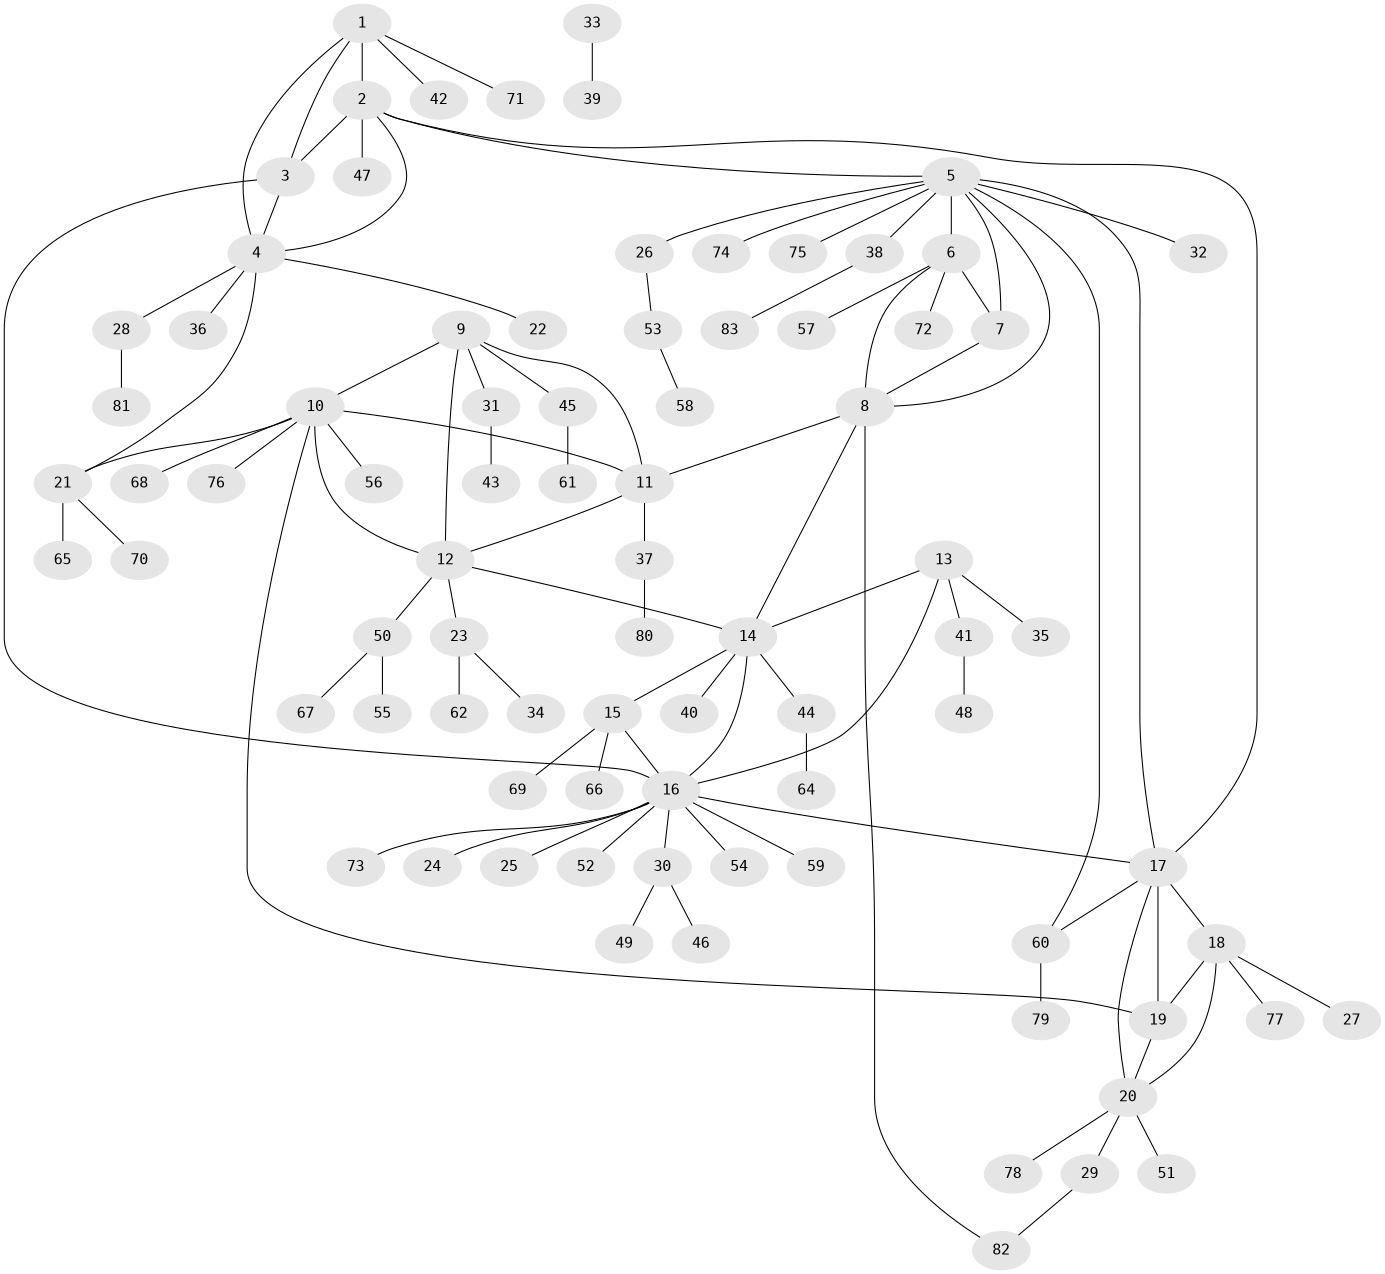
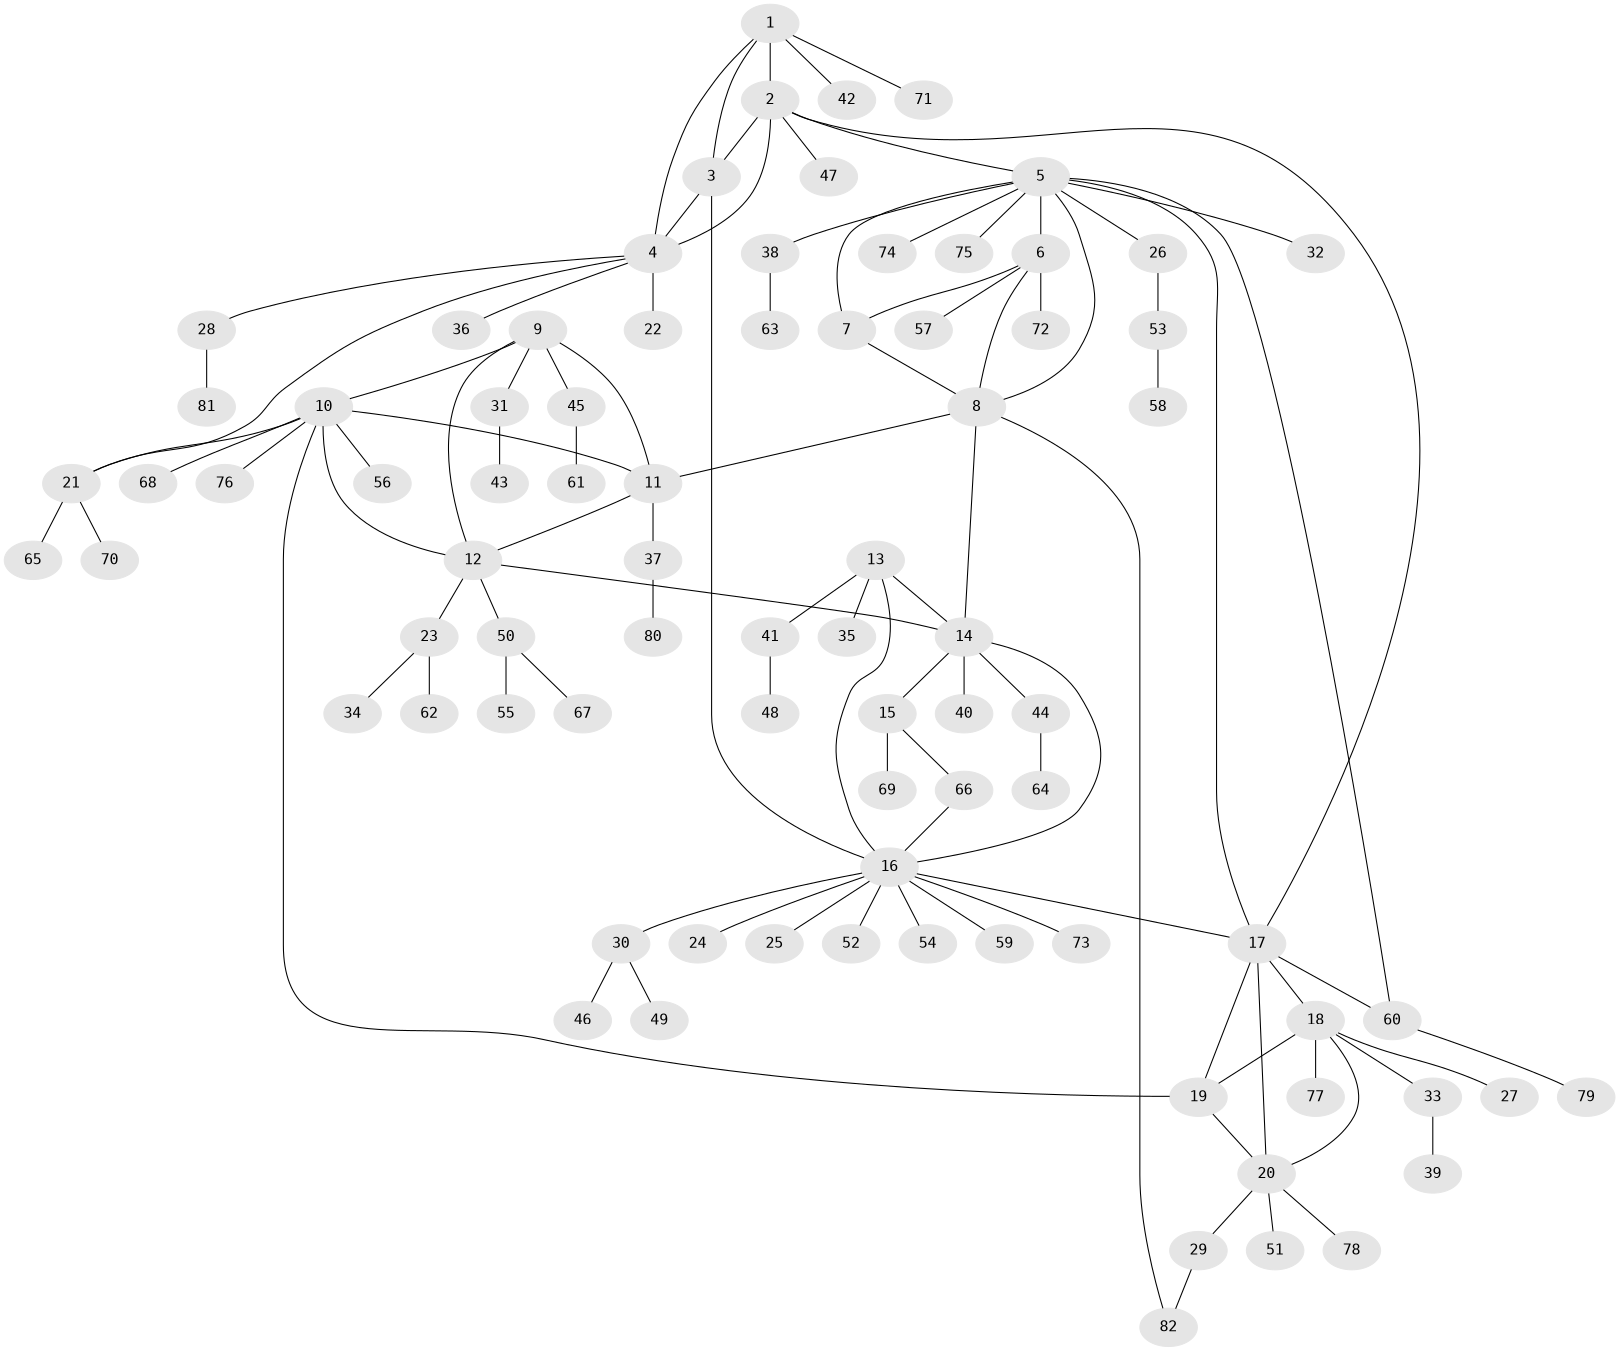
  graph {
    fontname="DejaVu Sans Mono"
    node [color=gray90 fontname="DejaVu Sans Mono" style=filled]
    edge [fontname="DejaVu Sans Mono"]
    1
    2
    3
    4
    42
    71
    5
    17
    47
    16
    21
    22
    28
    36
    6
    7
    8
    26
    32
    38
    60
    74
    75
    19
    18
    20
    24
    25
    30
    52
    54
    59
    73
    10
    11
    12
    56
    68
    76
    65
    70
    81
    57
    72
    14
    82
    53
-   63 [label=83]
+   63
    79
    37
    15
    40
    44
    9
    31
    45
    23
    50
    43
    61
    80
    34
    62
    55
    67
    13
    35
    41
    66
    69
    48
    64
    46
    49
    27
    33
    77
    29
    51
    78
    39
    58
    1 -- 2
    1 -- 3
    1 -- 4
    1 -- 42
    1 -- 71
    2 -- 3
    2 -- 4
    2 -- 5
    2 -- 17
    2 -- 47
    3 -- 4
    3 -- 16
    4 -- 21
    4 -- 22
    4 -- 28
    4 -- 36
    5 -- 17
    5 -- 6
    5 -- 7
    5 -- 8
    5 -- 26
    5 -- 32
    5 -- 38
    5 -- 60
    5 -- 74
    5 -- 75
    17 -- 60
    17 -- 19
    17 -- 18
    17 -- 20
    16 -- 17
    16 -- 24
    16 -- 25
    16 -- 30
    16 -- 52
    16 -- 54
    16 -- 59
    16 -- 73
    21 -- 65
    21 -- 70
    28 -- 81
    6 -- 7
    6 -- 8
    6 -- 57
    6 -- 72
    7 -- 8
    8 -- 11
    8 -- 14
    8 -- 82
    26 -- 53
    38 -- 63
    60 -- 79
    19 -- 20
    18 -- 19
    18 -- 20
    18 -- 27
+   18 -- 33
    18 -- 77
    20 -- 29
    20 -- 51
    20 -- 78
    30 -- 46
    30 -- 49
    10 -- 21
    10 -- 19
    10 -- 11
    10 -- 12
    10 -- 56
    10 -- 68
    10 -- 76
    11 -- 12
    11 -- 37
    12 -- 14
    12 -- 23
    12 -- 50
    14 -- 16
    14 -- 15
    14 -- 40
    14 -- 44
    53 -- 58
    37 -- 80
-   15 -- 16
+   66 -- 16
    15 -- 66
    15 -- 69
    44 -- 64
    9 -- 10
    9 -- 11
    9 -- 12
    9 -- 31
    9 -- 45
    31 -- 43
    45 -- 61
    23 -- 34
    23 -- 62
    50 -- 55
    50 -- 67
    13 -- 16
    13 -- 14
    13 -- 35
    13 -- 41
    41 -- 48
    33 -- 39
    29 -- 82
  }
